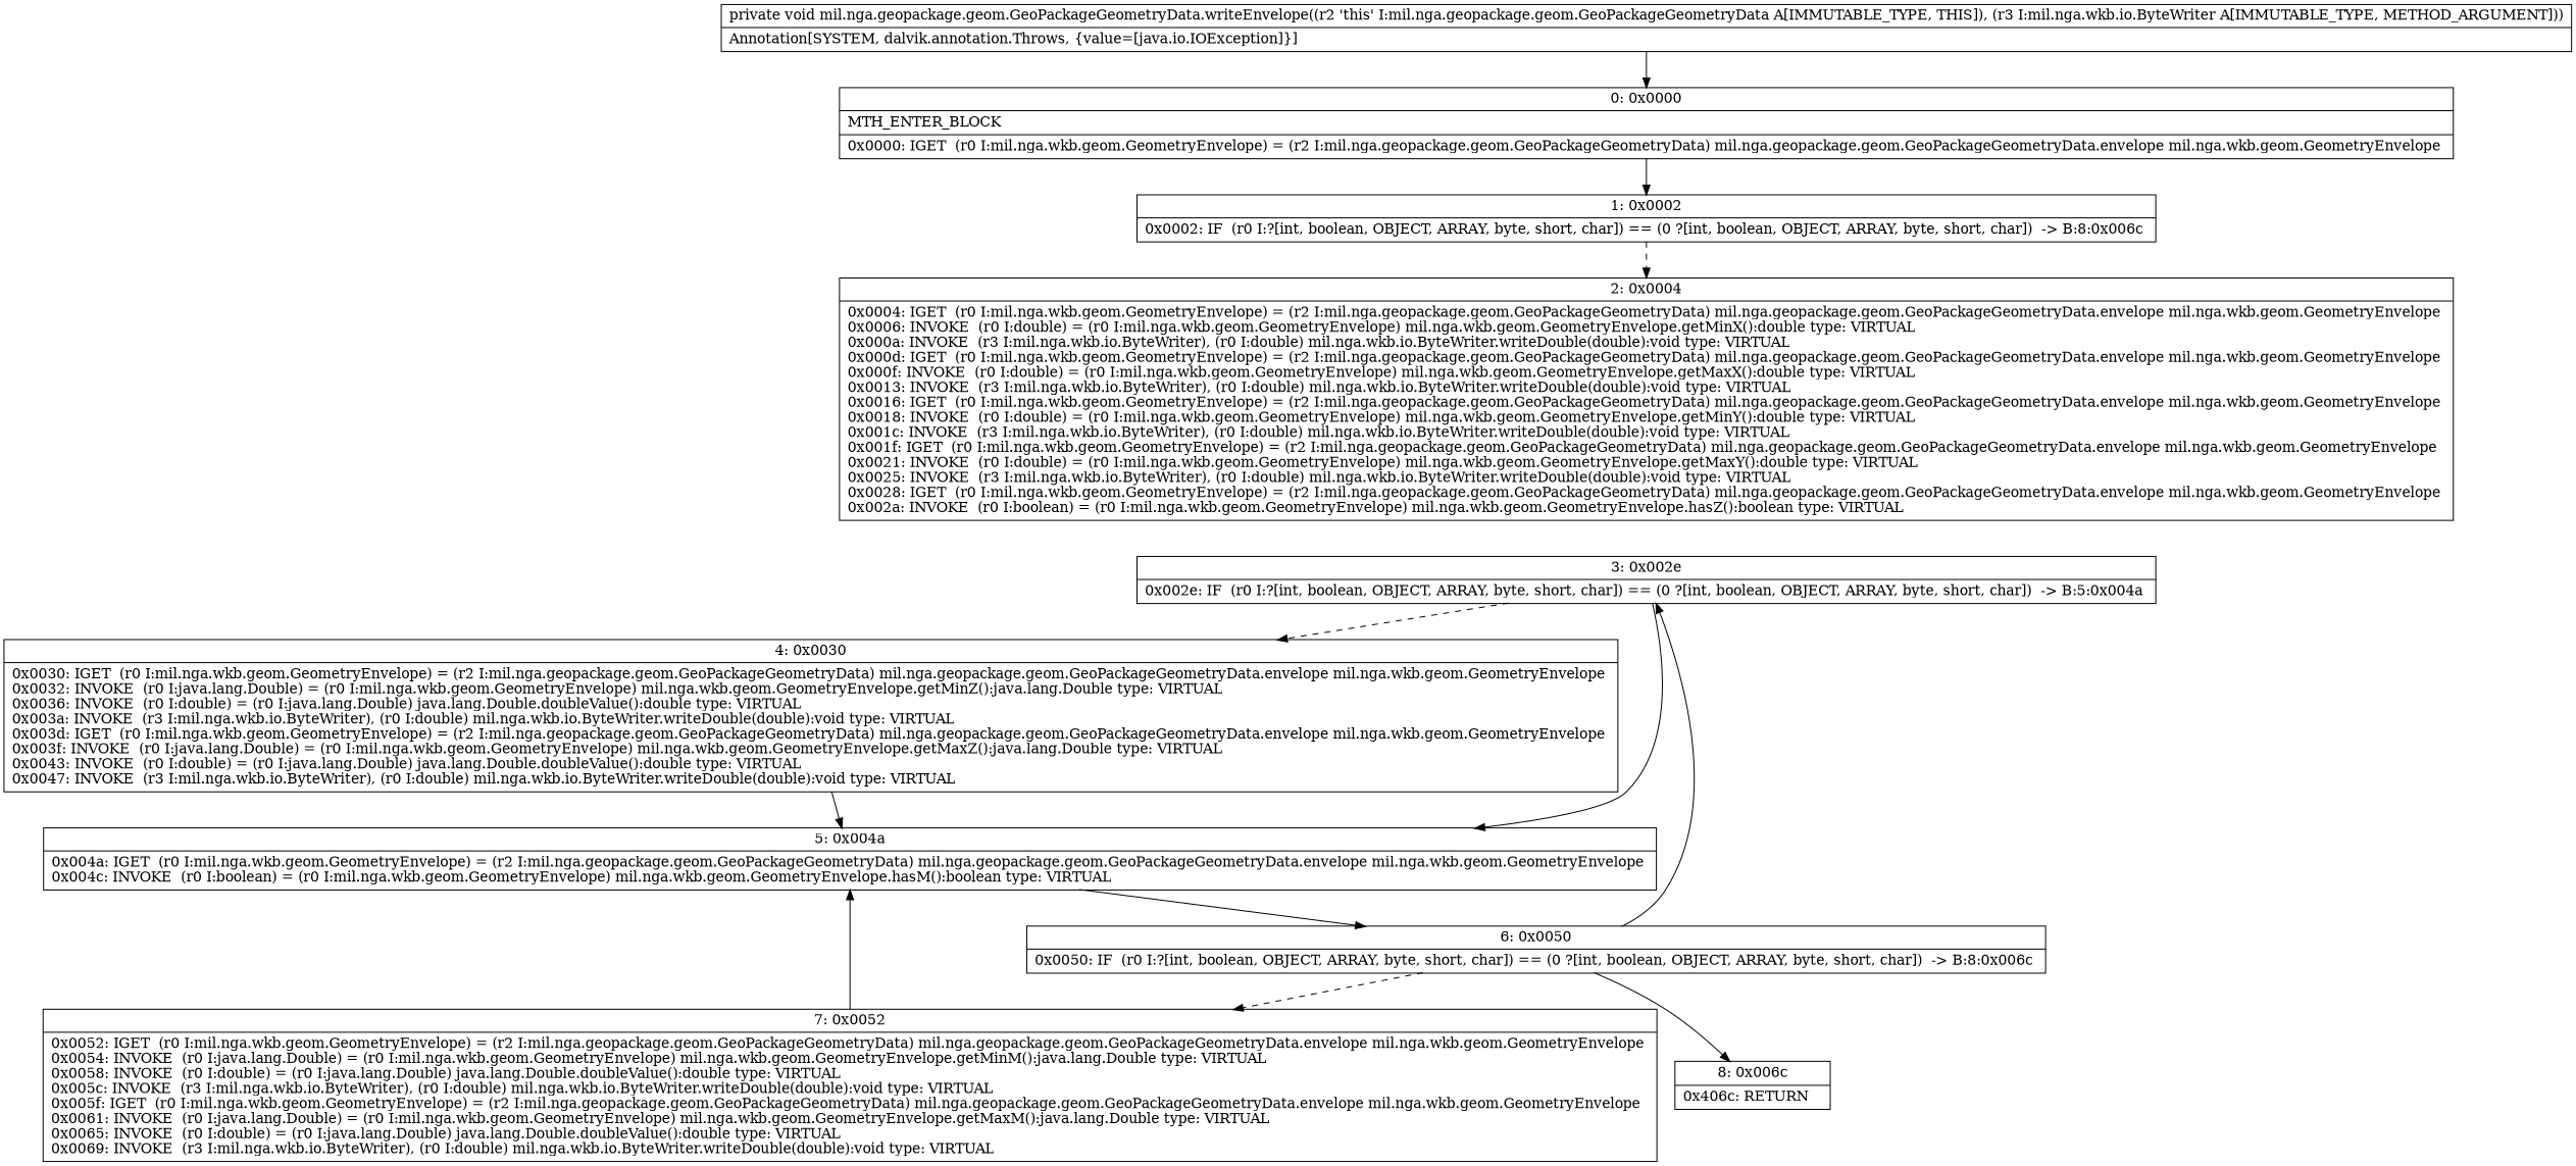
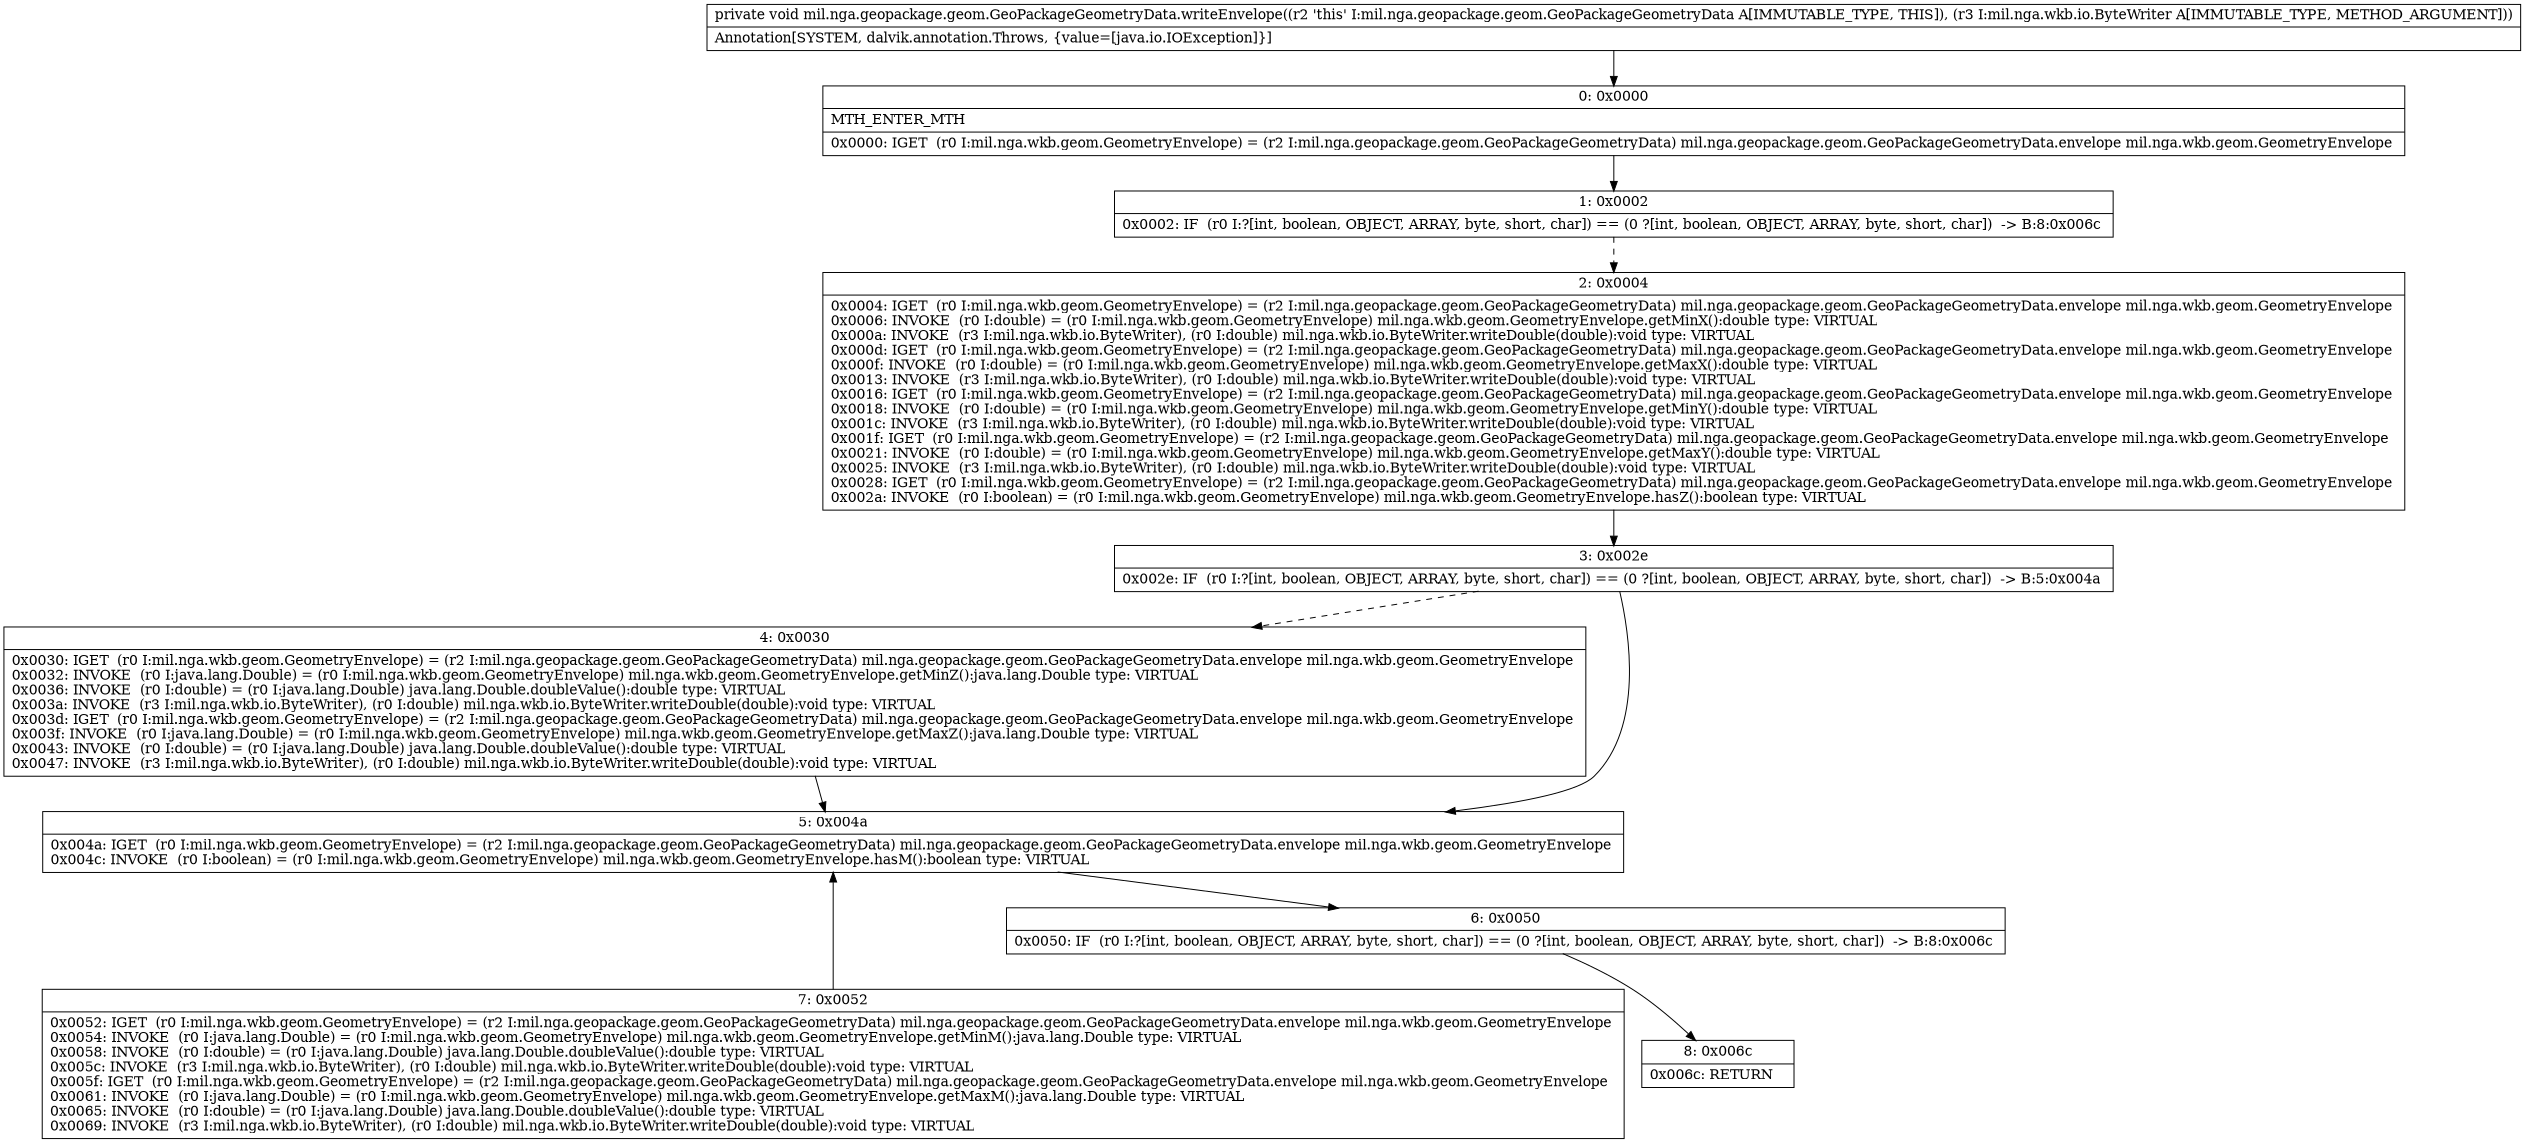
  digraph {
    node [shape=record]
-   n1 [label="{0\:\ 0x0000|MTH_ENTER_BLOCK\l|0x0000: IGET  (r0 I:mil.nga.wkb.geom.GeometryEnvelope) = (r2 I:mil.nga.geopackage.geom.GeoPackageGeometryData) mil.nga.geopackage.geom.GeoPackageGeometryData.envelope mil.nga.wkb.geom.GeometryEnvelope \l}"]
+   n1 [label="{0\:\ 0x0000|MTH_ENTER_MTH\l|0x0000: IGET  (r0 I:mil.nga.wkb.geom.GeometryEnvelope) = (r2 I:mil.nga.geopackage.geom.GeoPackageGeometryData) mil.nga.geopackage.geom.GeoPackageGeometryData.envelope mil.nga.wkb.geom.GeometryEnvelope \l}"]
    n2 [label="{1\:\ 0x0002|0x0002: IF  (r0 I:?[int, boolean, OBJECT, ARRAY, byte, short, char]) == (0 ?[int, boolean, OBJECT, ARRAY, byte, short, char])  \-\> B:8:0x006c \l}"]
    n3 [label="{2\:\ 0x0004|0x0004: IGET  (r0 I:mil.nga.wkb.geom.GeometryEnvelope) = (r2 I:mil.nga.geopackage.geom.GeoPackageGeometryData) mil.nga.geopackage.geom.GeoPackageGeometryData.envelope mil.nga.wkb.geom.GeometryEnvelope \l0x0006: INVOKE  (r0 I:double) = (r0 I:mil.nga.wkb.geom.GeometryEnvelope) mil.nga.wkb.geom.GeometryEnvelope.getMinX():double type: VIRTUAL \l0x000a: INVOKE  (r3 I:mil.nga.wkb.io.ByteWriter), (r0 I:double) mil.nga.wkb.io.ByteWriter.writeDouble(double):void type: VIRTUAL \l0x000d: IGET  (r0 I:mil.nga.wkb.geom.GeometryEnvelope) = (r2 I:mil.nga.geopackage.geom.GeoPackageGeometryData) mil.nga.geopackage.geom.GeoPackageGeometryData.envelope mil.nga.wkb.geom.GeometryEnvelope \l0x000f: INVOKE  (r0 I:double) = (r0 I:mil.nga.wkb.geom.GeometryEnvelope) mil.nga.wkb.geom.GeometryEnvelope.getMaxX():double type: VIRTUAL \l0x0013: INVOKE  (r3 I:mil.nga.wkb.io.ByteWriter), (r0 I:double) mil.nga.wkb.io.ByteWriter.writeDouble(double):void type: VIRTUAL \l0x0016: IGET  (r0 I:mil.nga.wkb.geom.GeometryEnvelope) = (r2 I:mil.nga.geopackage.geom.GeoPackageGeometryData) mil.nga.geopackage.geom.GeoPackageGeometryData.envelope mil.nga.wkb.geom.GeometryEnvelope \l0x0018: INVOKE  (r0 I:double) = (r0 I:mil.nga.wkb.geom.GeometryEnvelope) mil.nga.wkb.geom.GeometryEnvelope.getMinY():double type: VIRTUAL \l0x001c: INVOKE  (r3 I:mil.nga.wkb.io.ByteWriter), (r0 I:double) mil.nga.wkb.io.ByteWriter.writeDouble(double):void type: VIRTUAL \l0x001f: IGET  (r0 I:mil.nga.wkb.geom.GeometryEnvelope) = (r2 I:mil.nga.geopackage.geom.GeoPackageGeometryData) mil.nga.geopackage.geom.GeoPackageGeometryData.envelope mil.nga.wkb.geom.GeometryEnvelope \l0x0021: INVOKE  (r0 I:double) = (r0 I:mil.nga.wkb.geom.GeometryEnvelope) mil.nga.wkb.geom.GeometryEnvelope.getMaxY():double type: VIRTUAL \l0x0025: INVOKE  (r3 I:mil.nga.wkb.io.ByteWriter), (r0 I:double) mil.nga.wkb.io.ByteWriter.writeDouble(double):void type: VIRTUAL \l0x0028: IGET  (r0 I:mil.nga.wkb.geom.GeometryEnvelope) = (r2 I:mil.nga.geopackage.geom.GeoPackageGeometryData) mil.nga.geopackage.geom.GeoPackageGeometryData.envelope mil.nga.wkb.geom.GeometryEnvelope \l0x002a: INVOKE  (r0 I:boolean) = (r0 I:mil.nga.wkb.geom.GeometryEnvelope) mil.nga.wkb.geom.GeometryEnvelope.hasZ():boolean type: VIRTUAL \l}"]
    n4 [label="{3\:\ 0x002e|0x002e: IF  (r0 I:?[int, boolean, OBJECT, ARRAY, byte, short, char]) == (0 ?[int, boolean, OBJECT, ARRAY, byte, short, char])  \-\> B:5:0x004a \l}"]
-   n5 [label="{8\:\ 0x006c|0x406c: RETURN   \l}"]
+   n5 [label="{8\:\ 0x006c|0x006c: RETURN   \l}"]
    n6 [label="{4\:\ 0x0030|0x0030: IGET  (r0 I:mil.nga.wkb.geom.GeometryEnvelope) = (r2 I:mil.nga.geopackage.geom.GeoPackageGeometryData) mil.nga.geopackage.geom.GeoPackageGeometryData.envelope mil.nga.wkb.geom.GeometryEnvelope \l0x0032: INVOKE  (r0 I:java.lang.Double) = (r0 I:mil.nga.wkb.geom.GeometryEnvelope) mil.nga.wkb.geom.GeometryEnvelope.getMinZ():java.lang.Double type: VIRTUAL \l0x0036: INVOKE  (r0 I:double) = (r0 I:java.lang.Double) java.lang.Double.doubleValue():double type: VIRTUAL \l0x003a: INVOKE  (r3 I:mil.nga.wkb.io.ByteWriter), (r0 I:double) mil.nga.wkb.io.ByteWriter.writeDouble(double):void type: VIRTUAL \l0x003d: IGET  (r0 I:mil.nga.wkb.geom.GeometryEnvelope) = (r2 I:mil.nga.geopackage.geom.GeoPackageGeometryData) mil.nga.geopackage.geom.GeoPackageGeometryData.envelope mil.nga.wkb.geom.GeometryEnvelope \l0x003f: INVOKE  (r0 I:java.lang.Double) = (r0 I:mil.nga.wkb.geom.GeometryEnvelope) mil.nga.wkb.geom.GeometryEnvelope.getMaxZ():java.lang.Double type: VIRTUAL \l0x0043: INVOKE  (r0 I:double) = (r0 I:java.lang.Double) java.lang.Double.doubleValue():double type: VIRTUAL \l0x0047: INVOKE  (r3 I:mil.nga.wkb.io.ByteWriter), (r0 I:double) mil.nga.wkb.io.ByteWriter.writeDouble(double):void type: VIRTUAL \l}"]
    n7 [label="{5\:\ 0x004a|0x004a: IGET  (r0 I:mil.nga.wkb.geom.GeometryEnvelope) = (r2 I:mil.nga.geopackage.geom.GeoPackageGeometryData) mil.nga.geopackage.geom.GeoPackageGeometryData.envelope mil.nga.wkb.geom.GeometryEnvelope \l0x004c: INVOKE  (r0 I:boolean) = (r0 I:mil.nga.wkb.geom.GeometryEnvelope) mil.nga.wkb.geom.GeometryEnvelope.hasM():boolean type: VIRTUAL \l}"]
    n8 [label="{6\:\ 0x0050|0x0050: IF  (r0 I:?[int, boolean, OBJECT, ARRAY, byte, short, char]) == (0 ?[int, boolean, OBJECT, ARRAY, byte, short, char])  \-\> B:8:0x006c \l}"]
    n9 [label="{7\:\ 0x0052|0x0052: IGET  (r0 I:mil.nga.wkb.geom.GeometryEnvelope) = (r2 I:mil.nga.geopackage.geom.GeoPackageGeometryData) mil.nga.geopackage.geom.GeoPackageGeometryData.envelope mil.nga.wkb.geom.GeometryEnvelope \l0x0054: INVOKE  (r0 I:java.lang.Double) = (r0 I:mil.nga.wkb.geom.GeometryEnvelope) mil.nga.wkb.geom.GeometryEnvelope.getMinM():java.lang.Double type: VIRTUAL \l0x0058: INVOKE  (r0 I:double) = (r0 I:java.lang.Double) java.lang.Double.doubleValue():double type: VIRTUAL \l0x005c: INVOKE  (r3 I:mil.nga.wkb.io.ByteWriter), (r0 I:double) mil.nga.wkb.io.ByteWriter.writeDouble(double):void type: VIRTUAL \l0x005f: IGET  (r0 I:mil.nga.wkb.geom.GeometryEnvelope) = (r2 I:mil.nga.geopackage.geom.GeoPackageGeometryData) mil.nga.geopackage.geom.GeoPackageGeometryData.envelope mil.nga.wkb.geom.GeometryEnvelope \l0x0061: INVOKE  (r0 I:java.lang.Double) = (r0 I:mil.nga.wkb.geom.GeometryEnvelope) mil.nga.wkb.geom.GeometryEnvelope.getMaxM():java.lang.Double type: VIRTUAL \l0x0065: INVOKE  (r0 I:double) = (r0 I:java.lang.Double) java.lang.Double.doubleValue():double type: VIRTUAL \l0x0069: INVOKE  (r3 I:mil.nga.wkb.io.ByteWriter), (r0 I:double) mil.nga.wkb.io.ByteWriter.writeDouble(double):void type: VIRTUAL \l}"]
    n10 [label="{private void mil.nga.geopackage.geom.GeoPackageGeometryData.writeEnvelope((r2 'this' I:mil.nga.geopackage.geom.GeoPackageGeometryData A[IMMUTABLE_TYPE, THIS]), (r3 I:mil.nga.wkb.io.ByteWriter A[IMMUTABLE_TYPE, METHOD_ARGUMENT]))  | Annotation[SYSTEM, dalvik.annotation.Throws, \{value=[java.io.IOException]\}]\l}"]
    n1 -> n2
    n2 -> n3 [style=dashed]
-   n8 -> n4
+   n3 -> n4
    n4 -> n6 [style=dashed]
    n4 -> n7
    n6 -> n7
    n7 -> n8
    n8 -> n5
-   n8 -> n9 [style=dashed]
    n9 -> n7
    n10 -> n1
  }
